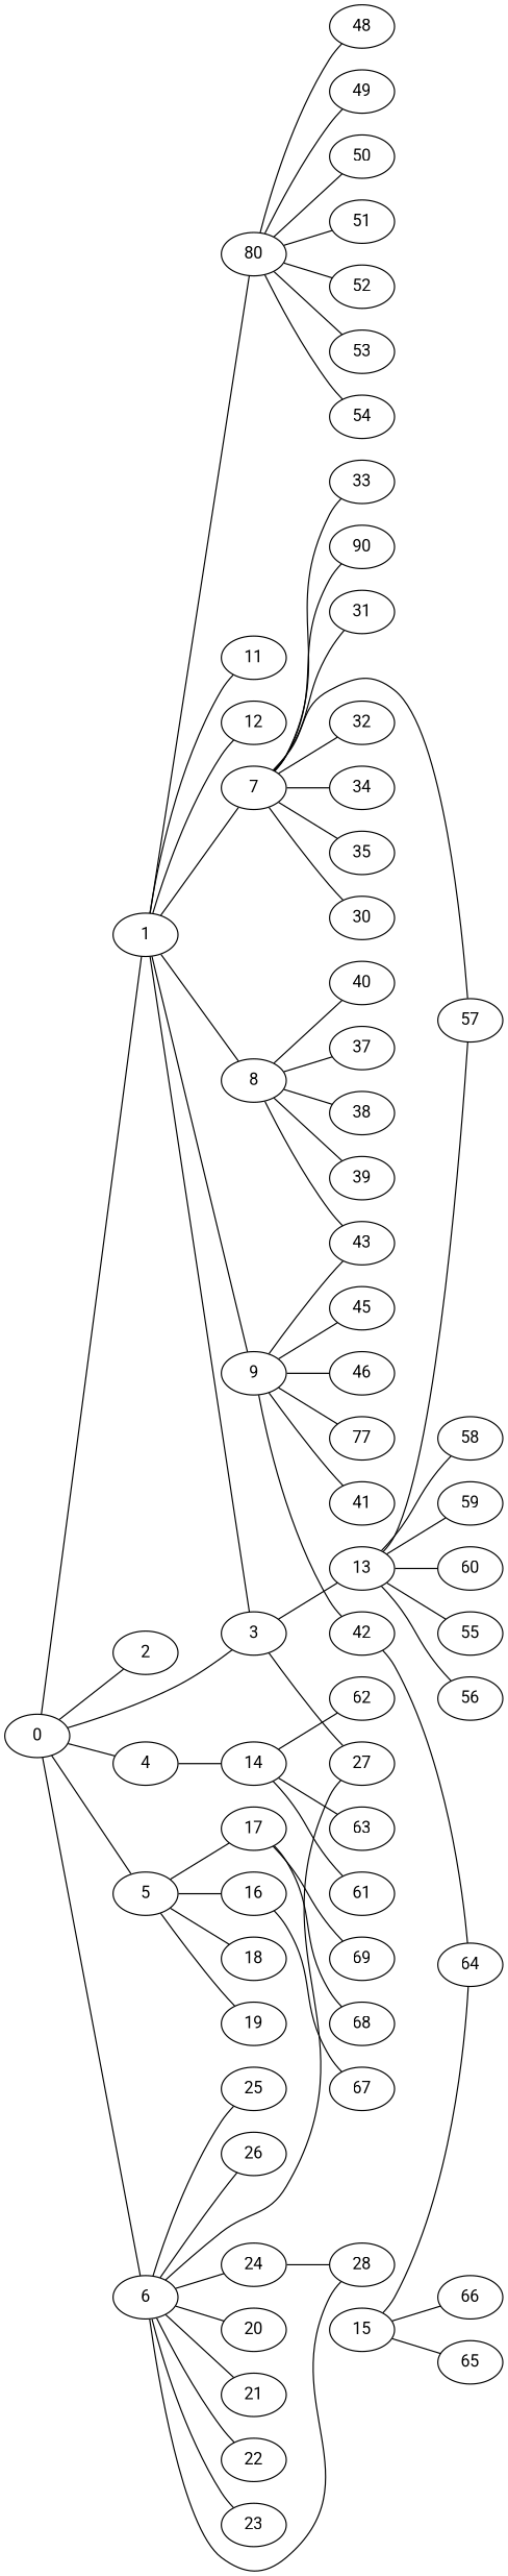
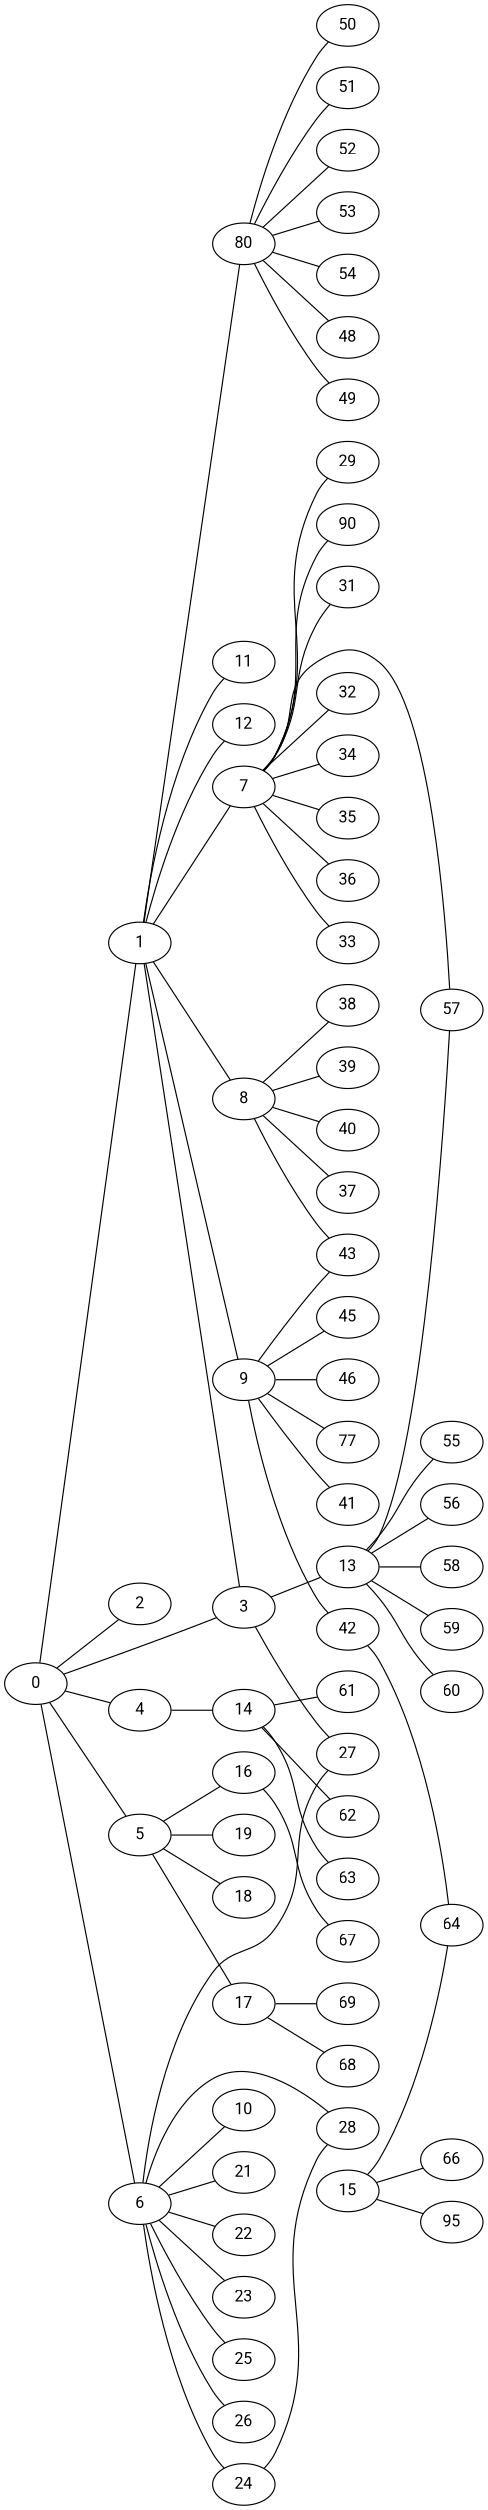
  graph {
    fontname=Roboto
    rankdir=LR
    node [fontname=Roboto]
    edge [fontname=Roboto]
    0
    1
    2
    3
    4
    5
    6
    7
    8
    9
    n11 [label=80]
    11
    12
    13
    27
    14
    16
    18
    19
    17
-   20
+   20 [label=10]
    21
    22
    23
    24
    25
    26
    28
    32
    34
    35
-   36 [label=30]
+   36
    33
+   29
    n35 [label=90]
    31
    57
    40
    37
    38
    39
    43
    41
    42
    45
    46
    n47 [label=77]
    48
    49
    50
    51
    52
    53
    54
    55
    56
    58
    59
    60
    61
    62
    63
    15
    64
-   65
+   65 [label=95]
    66
    67
    68
    69
    0 -- 1
    0 -- 2
    0 -- 3
    0 -- 4
    0 -- 5
    0 -- 6
    1 -- 3
    1 -- 7
    1 -- 8
    1 -- 9
    1 -- n11
    1 -- 11
    1 -- 12
    3 -- 13
    3 -- 27
    4 -- 14
    5 -- 16
    5 -- 18
    5 -- 19
    5 -- 17
    6 -- 27
    6 -- 20
    6 -- 21
    6 -- 22
    6 -- 23
    6 -- 24
    6 -- 25
    6 -- 26
    6 -- 28
    7 -- 32
    7 -- 34
    7 -- 35
    7 -- 36
    7 -- 33
+   7 -- 29
    7 -- n35
    7 -- 31
    7 -- 57
    8 -- 40
    8 -- 37
    8 -- 38
    8 -- 39
    8 -- 43
    9 -- 43
    9 -- 41
    9 -- 42
    9 -- 45
    9 -- 46
    9 -- n47
    n11 -- 48
    n11 -- 49
    n11 -- 50
    n11 -- 51
    n11 -- 52
    n11 -- 53
    n11 -- 54
    13 -- 57
    13 -- 55
    13 -- 56
    13 -- 58
    13 -- 59
    13 -- 60
    14 -- 61
    14 -- 62
    14 -- 63
    16 -- 67
    17 -- 68
    17 -- 69
    24 -- 28
    42 -- 64
    15 -- 64
    15 -- 65
    15 -- 66
  }
